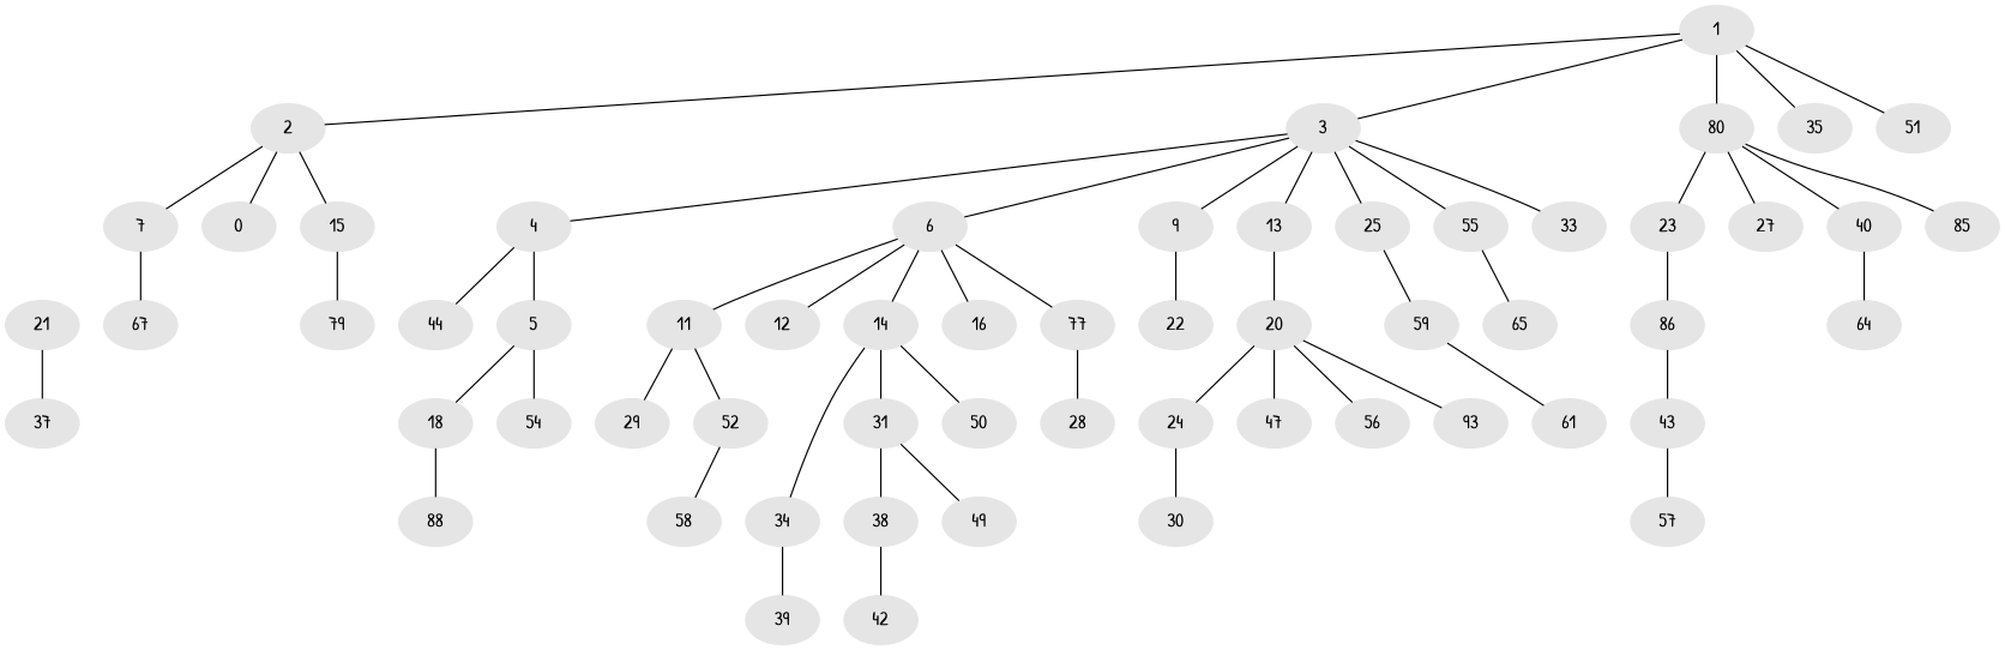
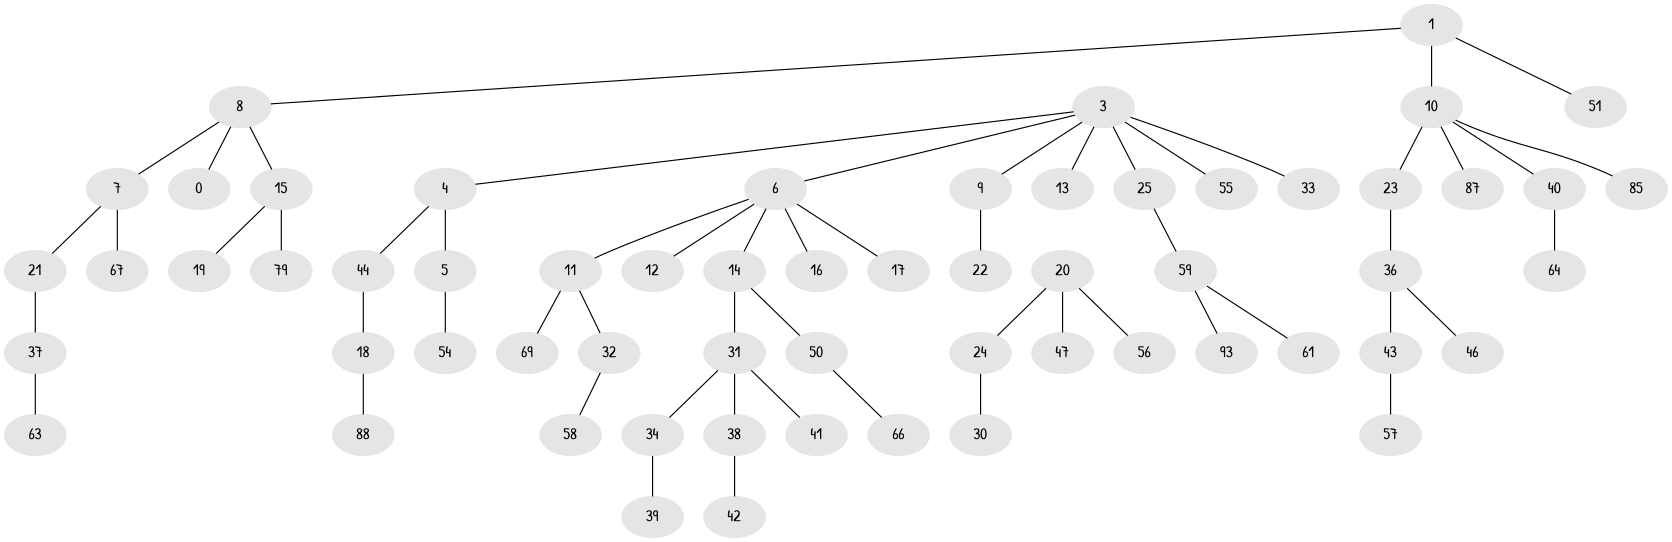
  graph {
    fontname="Patrick Hand"
    node [color=gray90 fontname="Patrick Hand" style=filled]
    edge [fontname="Patrick Hand"]
    1
-   2
+   2 [label=8]
    3
-   10 [label=80]
-   35
+   10
    51
    7
    n8 [label=0]
    15
    4
    6
    9
    13
    25
    55
    33
    23
-   27
+   27 [label=87]
    40
    n20 [label=85]
    21
    n22 [label=67]
+   19
    n24 [label=79]
    5
    44
    11
    12
    14
    16
-   17 [label=77]
+   17
    22
    20
    59
-   65
    18
    54
    n38 [label=88]
-   29
-   32 [label=52]
+   29 [label=69]
+   32
    31
    50
-   28
    37
-   36 [label=86]
+   36
    64
    58
    24
    47
    n50 [label=93]
    56
    34
    38
-   41 [label=49]
+   41
+   66
    30
+   63
    43
+   46
    61
    39
    42
    57
    1 -- 2
-   1 -- 3
    1 -- 10
-   1 -- 35
    1 -- 51
    2 -- 7
    2 -- n8
    2 -- 15
    3 -- 4
    3 -- 6
    3 -- 9
    3 -- 13
    3 -- 25
    3 -- 55
    3 -- 33
    10 -- 23
    10 -- 27
    10 -- 40
    10 -- n20
+   7 -- 21
    7 -- n22
+   15 -- 19
    15 -- n24
    4 -- 5
    4 -- 44
    6 -- 11
    6 -- 12
    6 -- 14
    6 -- 16
    6 -- 17
    9 -- 22
-   13 -- 20
    25 -- 59
-   55 -- 65
    23 -- 36
    40 -- 64
    21 -- 37
-   5 -- 18
+   44 -- 18
    5 -- 54
    11 -- 29
    11 -- 32
    14 -- 31
    14 -- 50
-   17 -- 28
    20 -- 24
    20 -- 47
-   20 -- n50
+   59 -- n50
    20 -- 56
    59 -- 61
    18 -- n38
    32 -- 58
-   14 -- 34
+   31 -- 34
    31 -- 38
    31 -- 41
+   50 -- 66
+   37 -- 63
    36 -- 43
+   36 -- 46
    24 -- 30
    34 -- 39
    38 -- 42
    43 -- 57
  }
